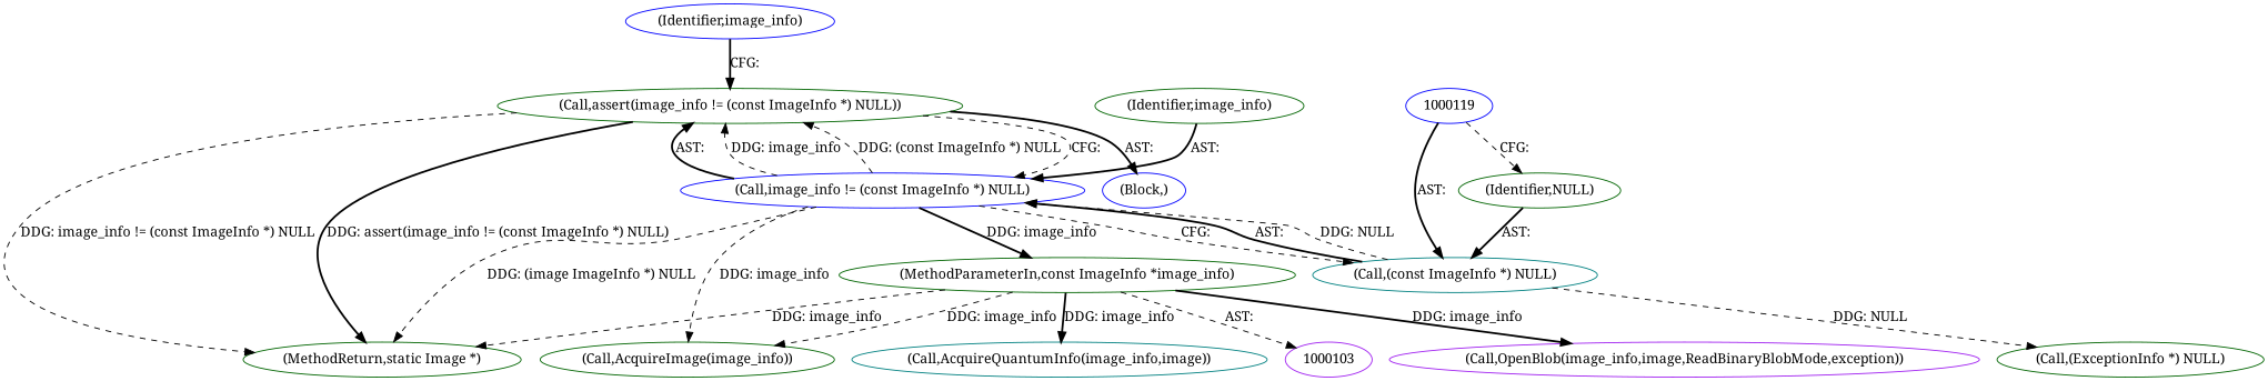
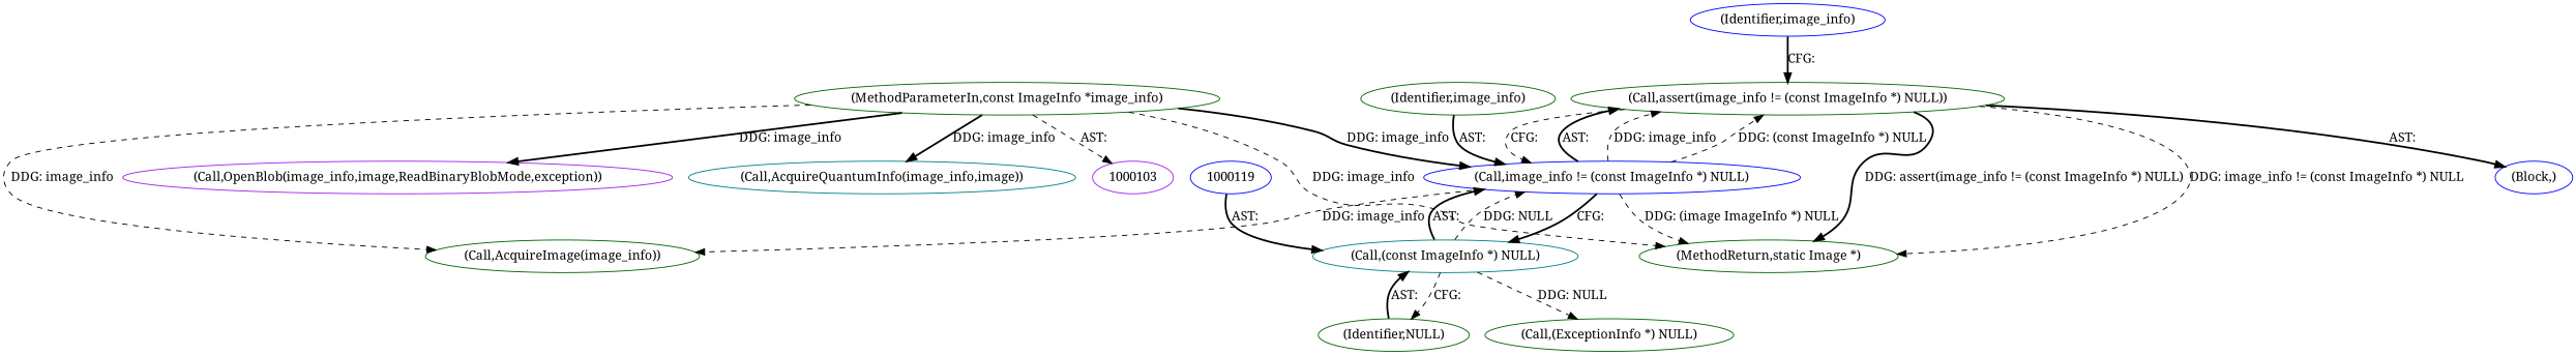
  digraph {
    fontname="Noto Serif"
    node [color=darkgreen fontname="Noto Serif"]
    edge [fontname="Noto Serif" style=dashed]
    n1 [label="(Call,assert(image_info != (const ImageInfo *) NULL))"]
    n2 [color=blue label="(Call,image_info != (const ImageInfo *) NULL)"]
    n3 [label="(MethodReturn,static Image *)"]
    n4 [color=blue label="(Block,)"]
    n5 [color=teal label="(Call,(const ImageInfo *) NULL)"]
    n6 [label="(Call,AcquireImage(image_info))"]
    n7 [label="(Identifier,NULL)"]
    n8 [label="(Call,(ExceptionInfo *) NULL)"]
    n9 [label="(MethodParameterIn,const ImageInfo *image_info)"]
    n10 [color=purple label="(Call,OpenBlob(image_info,image,ReadBinaryBlobMode,exception))"]
    n11 [color=teal label="(Call,AcquireQuantumInfo(image_info,image))"]
    1000103 [color=purple]
    n13 [color=blue label="(Identifier,image_info)"]
    n14 [label="(Identifier,image_info)"]
    1000119 [color=blue]
    n1 -> n2 [label="CFG: "]
    n1 -> n3 [label="DDG: assert(image_info != (const ImageInfo *) NULL)" style=bold]
    n1 -> n3 [label="DDG: image_info != (const ImageInfo *) NULL"]
    n1 -> n4 [label="AST: " style=bold]
    n2 -> n1 [label="AST: " style=bold]
    n2 -> n1 [label="DDG: image_info"]
    n2 -> n1 [label="DDG: (const ImageInfo *) NULL"]
    n2 -> n3 [label="DDG: (image ImageInfo *) NULL"]
-   n2 -> n5 [label="CFG: "]
+   n2 -> n5 [label="CFG: " style=bold]
    n2 -> n6 [label="DDG: image_info"]
    n5 -> n2 [label="AST: " style=bold]
    n5 -> n2 [label="DDG: NULL"]
-   1000119 -> n7 [label="CFG: "]
+   n5 -> n7 [label="CFG: "]
    n5 -> n8 [label="DDG: NULL"]
    n7 -> n5 [label="AST: " style=bold]
-   n2 -> n9 [label="DDG: image_info" style=bold]
+   n9 -> n2 [label="DDG: image_info" style=bold]
    n9 -> n3 [label="DDG: image_info"]
    n9 -> n6 [label="DDG: image_info"]
    n9 -> n10 [label="DDG: image_info" style=bold]
    n9 -> n11 [label="DDG: image_info" style=bold]
    n9 -> 1000103 [label="AST: "]
    n13 -> n1 [label="CFG: " style=bold]
    n14 -> n2 [label="AST: " style=bold]
    1000119 -> n5 [label="AST: " style=bold]
  }
